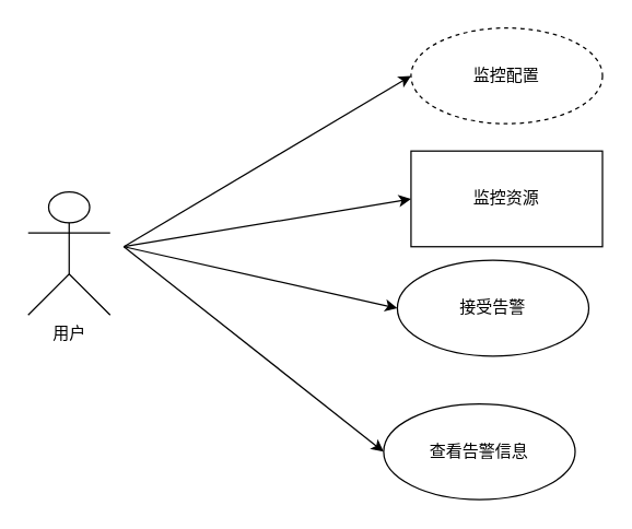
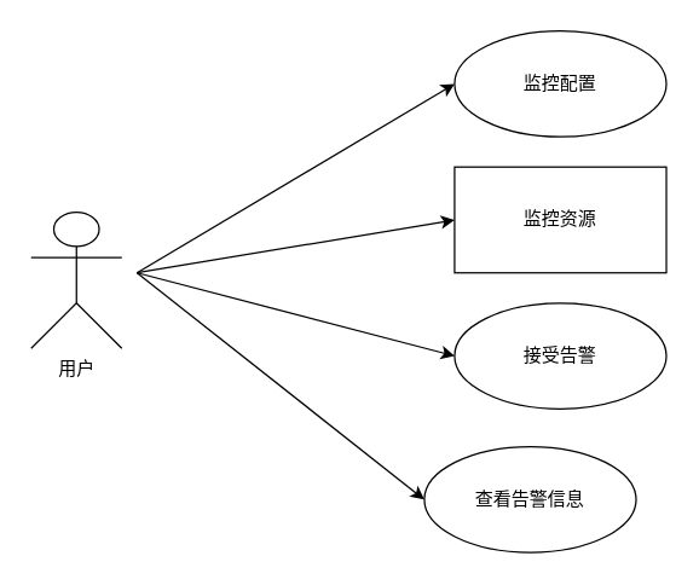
  <mxCell id="0" />
  <mxCell id="1" parent="0" />
  <mxCell id="2" value="用户" style="shape=umlActor;verticalLabelPosition=bottom;verticalAlign=top;html=1;" parent="1" vertex="1"><mxGeometry x="20" y="140" width="60" height="90" as="geometry" /></mxCell>
- <mxCell id="3" value="监控配置" style="ellipse;whiteSpace=wrap;html=1;dashed=1;" parent="1" vertex="1"><mxGeometry x="300" y="20" width="140" height="70" as="geometry" /></mxCell>
+ <mxCell id="3" value="监控配置" style="ellipse;whiteSpace=wrap;html=1;" parent="1" vertex="1"><mxGeometry x="300" y="20" width="140" height="70" as="geometry" /></mxCell>
  <mxCell id="4" value="监控资源" style="whiteSpace=wrap;html=1;rounded=0;" parent="1" vertex="1"><mxGeometry x="300" y="110" width="140" height="70" as="geometry" /></mxCell>
- <mxCell id="5" value="接受告警" style="ellipse;whiteSpace=wrap;html=1;" parent="1" vertex="1"><mxGeometry x="290" y="190" width="140" height="70" as="geometry" /></mxCell>
+ <mxCell id="5" value="接受告警" style="ellipse;whiteSpace=wrap;html=1;" parent="1" vertex="1"><mxGeometry x="300" y="200" width="140" height="70" as="geometry" /></mxCell>
  <mxCell id="6" value="查看告警信息" style="ellipse;whiteSpace=wrap;html=1;" parent="1" vertex="1"><mxGeometry x="280" y="295" width="140" height="70" as="geometry" /></mxCell>
  <mxCell id="7" value="" style="endArrow=classic;html=1;rounded=0;entryX=0;entryY=0.5;entryDx=0;entryDy=0;" parent="1" target="3" edge="1"><mxGeometry width="50" height="50" relative="1" as="geometry"><mxPoint x="90" y="180" as="sourcePoint" /><mxPoint x="140" y="130" as="targetPoint" /></mxGeometry></mxCell>
  <mxCell id="8" value="" style="endArrow=classic;html=1;rounded=0;entryX=0;entryY=0.5;entryDx=0;entryDy=0;" parent="1" target="4" edge="1"><mxGeometry width="50" height="50" relative="1" as="geometry"><mxPoint x="90" y="180" as="sourcePoint" /><mxPoint x="140" y="130" as="targetPoint" /></mxGeometry></mxCell>
  <mxCell id="9" value="" style="endArrow=classic;html=1;rounded=0;entryX=0;entryY=0.5;entryDx=0;entryDy=0;" parent="1" target="5" edge="1"><mxGeometry width="50" height="50" relative="1" as="geometry"><mxPoint x="90" y="180" as="sourcePoint" /><mxPoint x="140" y="130" as="targetPoint" /></mxGeometry></mxCell>
  <mxCell id="10" value="" style="endArrow=classic;html=1;rounded=0;entryX=0;entryY=0.5;entryDx=0;entryDy=0;" parent="1" target="6" edge="1"><mxGeometry width="50" height="50" relative="1" as="geometry"><mxPoint x="90" y="180" as="sourcePoint" /><mxPoint x="140" y="130" as="targetPoint" /></mxGeometry></mxCell>
